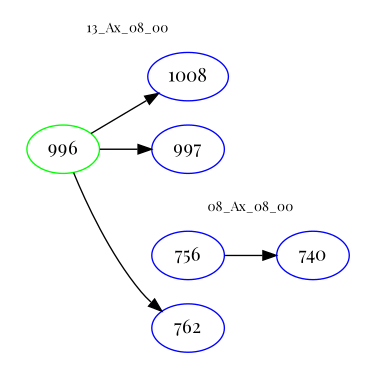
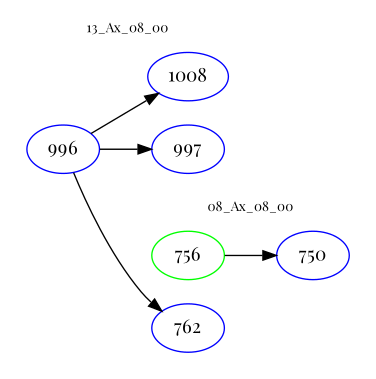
  digraph {
    fontname="Playfair Display"
    rankdir=LR
    node [color=blue fontname="Playfair Display"]
    edge [color=black fontname="Playfair Display"]
-   n1 [label=756]
-   n2 [label=740]
+   n1 [color=green label=756]
+   n2 [label=750]
    n3 [label=762]
-   n4 [color=green label=996]
+   n4 [label=996]
    n5 [label=997]
    n6 [label=1008]
    subgraph cluster_1 {
      color=white
      fontsize=10
      label="08_Ax_08_00"
      n1
      n2
      n3
    }
    subgraph cluster_2 {
      color=white
      fontsize=10
      label="13_Ax_08_00"
      n4
      n5
      n6
    }
    n1 -> n2
    n4 -> n3
    n4 -> n5
    n4 -> n6
  }
